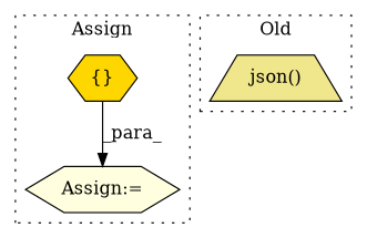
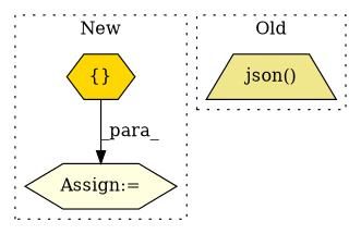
  digraph {
    node [shape=hexagon style=filled]
    n1 [a=59 l="2,1" label="{}" s="1181,1181" fillcolor=gold]
    n2 [a=68 l=3 label="Assign:=" s=1141 fillcolor=lightyellow]
    n3 [a=75 l=11 label="json()" s=1270 shape=trapezium fillcolor=khaki]
    subgraph cluster_1 {
-     label=Assign
+     label=New
      style=dotted
      n1
      n2
    }
    subgraph cluster_2 {
      label=Old
      style=dotted
      n3
    }
    n1 -> n2 [label=_para_]
  }
